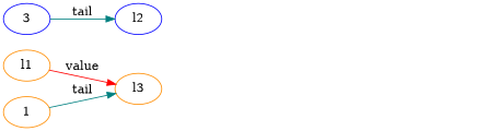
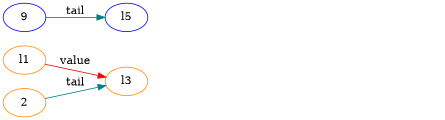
  digraph {
    rankdir=LR
    l1 [color=darkorange]
    l3 [color=darkorange]
-   n3 [color=blue label=3]
-   l2 [color=blue]
-   n5 [color=darkorange label=1]
+   n3 [color=blue label=9]
+   l2 [color=blue label=l5]
+   n5 [color=darkorange label=2]
    n6 [label=1 style=invis]
    l4 [style=invis]
    nil [style=invis]
    l1 -> l3 [color=red label=value]
    l3 -> n6 [label=value style=invis]
    n3 -> l2 [color=teal label=tail]
    n5 -> l3 [color=teal label=tail]
    n6 -> l4 [label=tail style=invis]
    l4 -> nil [label=value style=invis]
  }
